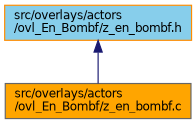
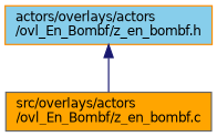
  digraph {
    node [fontname=Helvetica fontsize=10 shape=record style=filled]
-   n1 [color=darkorange fillcolor=skyblue fontcolor=black height=0.2 label="src/overlays/actors\l/ovl_En_Bombf/z_en_bombf.h" width=0.4]
+   n1 [color=darkorange fillcolor=skyblue fontcolor=black height=0.2 label="actors/overlays/actors\l/ovl_En_Bombf/z_en_bombf.h" width=0.4]
    n2 [color=gray40 fillcolor=orange height=0.2 label="src/overlays/actors\l/ovl_En_Bombf/z_en_bombf.c" width=0.4]
    n1 -> n2 [color=midnightblue dir=back fontname=Helvetica fontsize=10 labelfontname=Helvetica labelfontsize=10 style=solid]
  }
